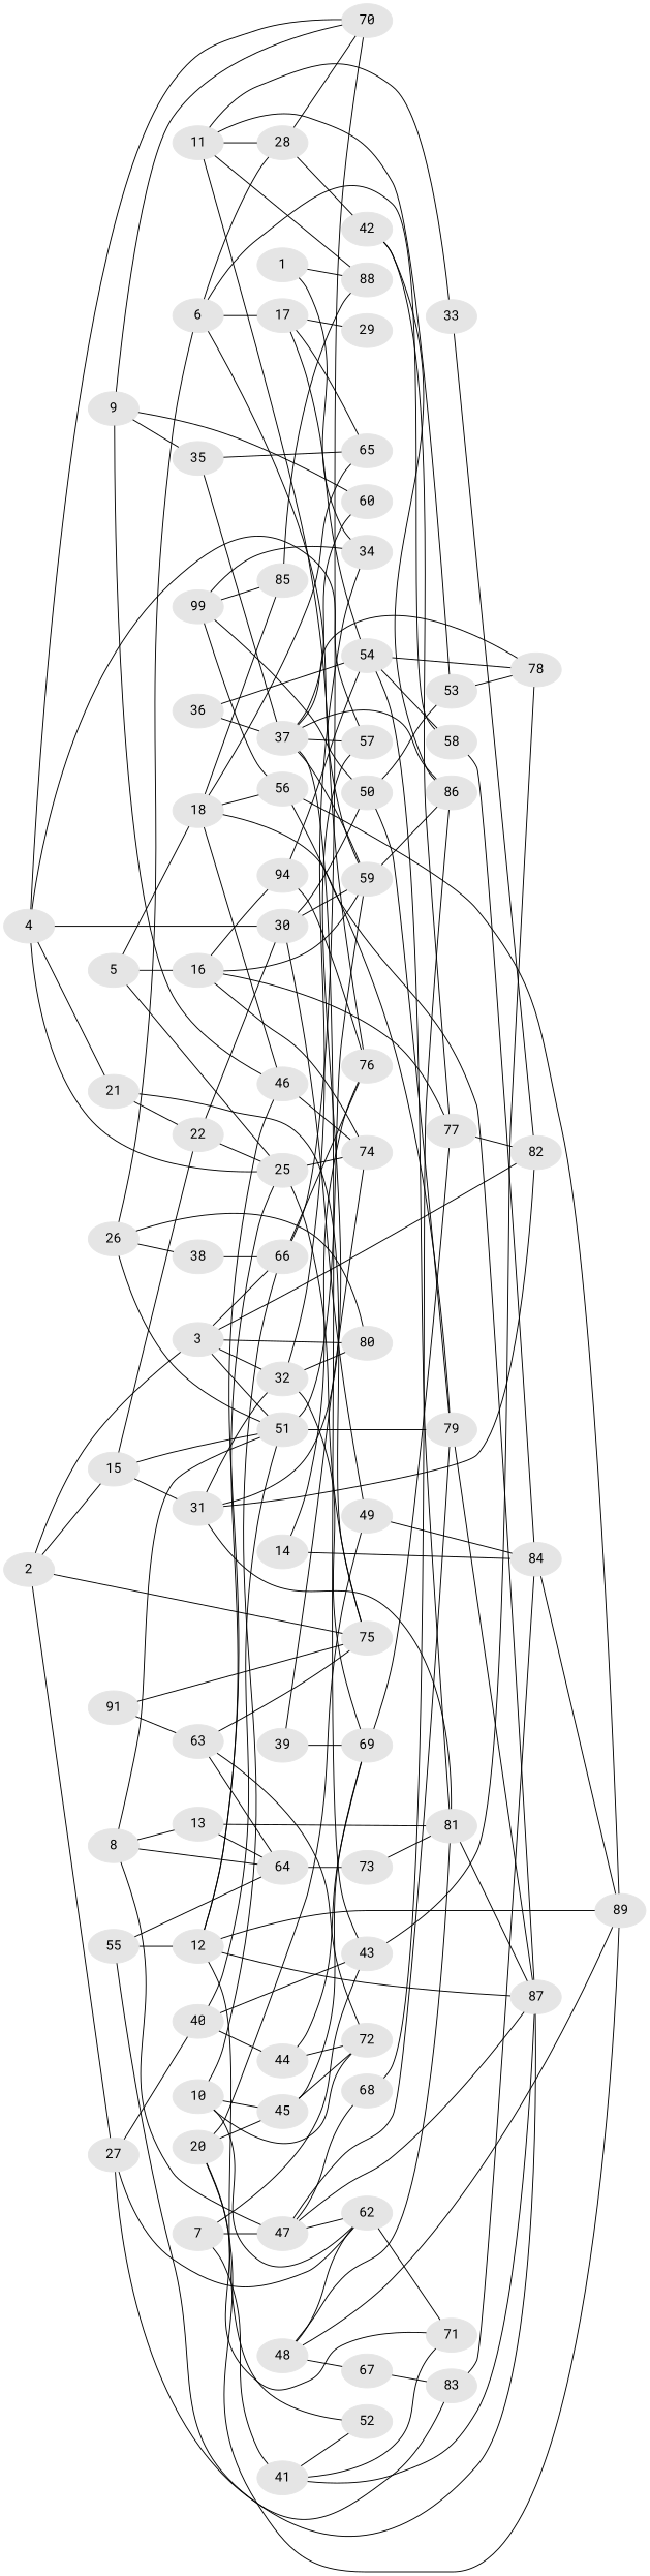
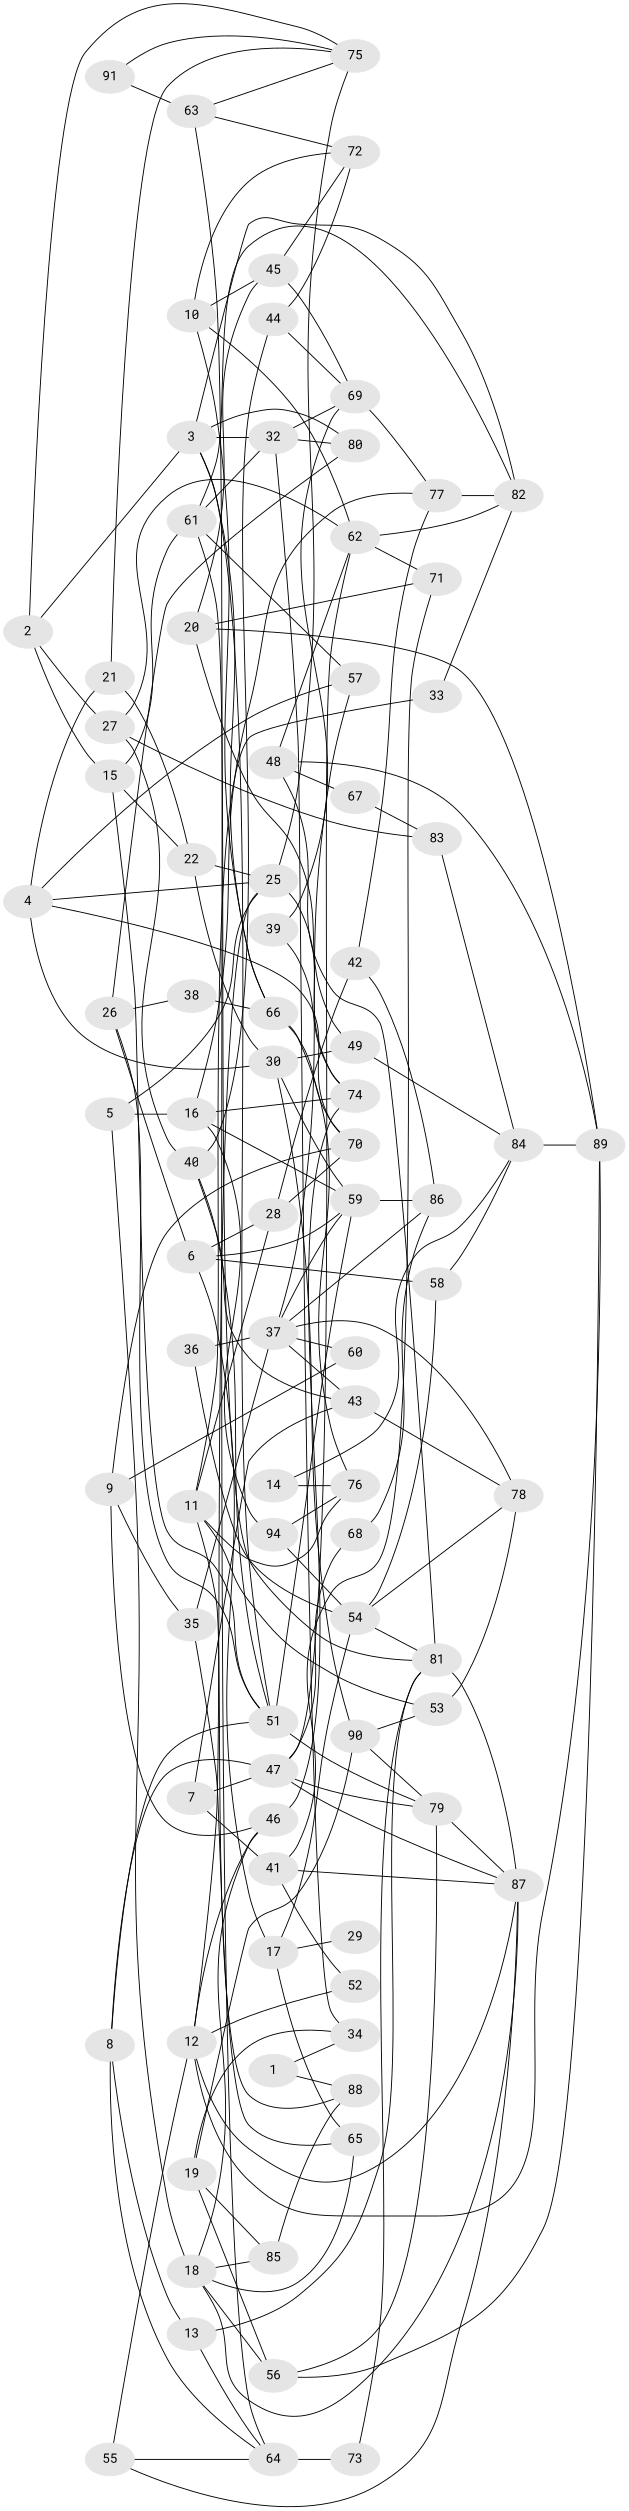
  graph {
    fontname="Roboto Mono"
    rankdir=LR
    node [color=gray90 fontname="Roboto Mono" style=filled]
    edge [fontname="Roboto Mono"]
    1
    34
    88
    2
    3
    15
    27
    75
    32
    51
    66
    80
    82
    22
-   31
+   31 [label=61]
    62
    40
    83
    6
    17
    28
    58
    59
    69
    79
    70
    76
    4
    21
    25
    30
    57
    74
-   50
+   50 [label=90]
    49
    5
    16
    18
    n39 [label=94]
    77
    46
    87
    65
    56
    85
    29
    54
    42
    84
    86
    7
    41
    43
    47
    52
    71
    78
    68
    8
    13
    64
    12
    89
    81
    73
    9
    35
    60
    37
    10
    45
    72
    11
    33
    53
    14
-   19 [label=99]
+   19
    20
    26
    38
    44
    67
    36
    39
    48
    55
    n87 [label=91]
    63
    1 -- 34
    1 -- 88
    2 -- 3
    2 -- 15
    2 -- 27
    2 -- 75
    3 -- 32
    3 -- 51
    3 -- 66
    3 -- 80
    3 -- 82
    15 -- 51
    15 -- 22
    15 -- 31
    27 -- 62
    27 -- 40
    27 -- 83
    32 -- 34
    32 -- 80
    32 -- 69
    51 -- 59
    51 -- 79
    66 -- 70
    66 -- 76
    22 -- 25
    22 -- 30
    31 -- 32
    31 -- 82
    31 -- 57
    31 -- 81
+   62 -- 82
    62 -- 71
    40 -- 51
    40 -- 43
    40 -- 44
    83 -- 84
    6 -- 17
    6 -- 28
    6 -- 58
    6 -- 59
    17 -- 65
    17 -- 29
    17 -- 54
    28 -- 70
    28 -- 42
    58 -- 84
    59 -- 86
    69 -- 77
    79 -- 87
    4 -- 70
    4 -- 21
    4 -- 25
    4 -- 30
    4 -- 57
    21 -- 75
    21 -- 22
    25 -- 75
    25 -- 74
    30 -- 59
    30 -- 50
    30 -- 49
    50 -- 79
    50 -- 53
    49 -- 84
    5 -- 25
    5 -- 16
    5 -- 18
    16 -- 59
    16 -- 74
    16 -- n39
    16 -- 77
    18 -- 46
    18 -- 87
    18 -- 65
    18 -- 56
    18 -- 85
    n39 -- 76
    n39 -- 54
    77 -- 82
    46 -- 74
    56 -- 79
    56 -- 89
    85 -- 88
    54 -- 58
    54 -- 78
    54 -- 81
    42 -- 77
    42 -- 86
    84 -- 89
    7 -- 41
    7 -- 43
    7 -- 47
    41 -- 87
    41 -- 52
    41 -- 71
    43 -- 78
    47 -- 62
    47 -- 79
    47 -- 87
    47 -- 68
    68 -- 86
    8 -- 51
    8 -- 47
    8 -- 13
    8 -- 64
    13 -- 64
    13 -- 81
    64 -- 73
    12 -- 25
    12 -- 46
    12 -- 87
    12 -- 52
    12 -- 89
    81 -- 87
    73 -- 81
    9 -- 70
    9 -- 46
    9 -- 35
    9 -- 60
    35 -- 65
    35 -- 37
    37 -- 59
    37 -- 57
    37 -- 86
    37 -- 43
    37 -- 78
    37 -- 60
    10 -- 66
    10 -- 62
    10 -- 45
    10 -- 72
    45 -- 69
    45 -- 72
    11 -- 88
    11 -- 28
    11 -- 76
    11 -- 33
    11 -- 53
    33 -- 82
    53 -- 78
    14 -- 76
    14 -- 84
    19 -- 34
    19 -- 50
    19 -- 56
    19 -- 85
    20 -- 49
    20 -- 71
    20 -- 89
    20 -- 45
    26 -- 51
    26 -- 80
    26 -- 6
    26 -- 38
    38 -- 66
    44 -- 69
    44 -- 72
    67 -- 83
    36 -- 54
    36 -- 37
    39 -- 69
    39 -- 74
    48 -- 62
    48 -- 89
    48 -- 81
    48 -- 67
    55 -- 87
    55 -- 64
    55 -- 12
    n87 -- 75
    n87 -- 63
    63 -- 75
    63 -- 64
    63 -- 72
  }
